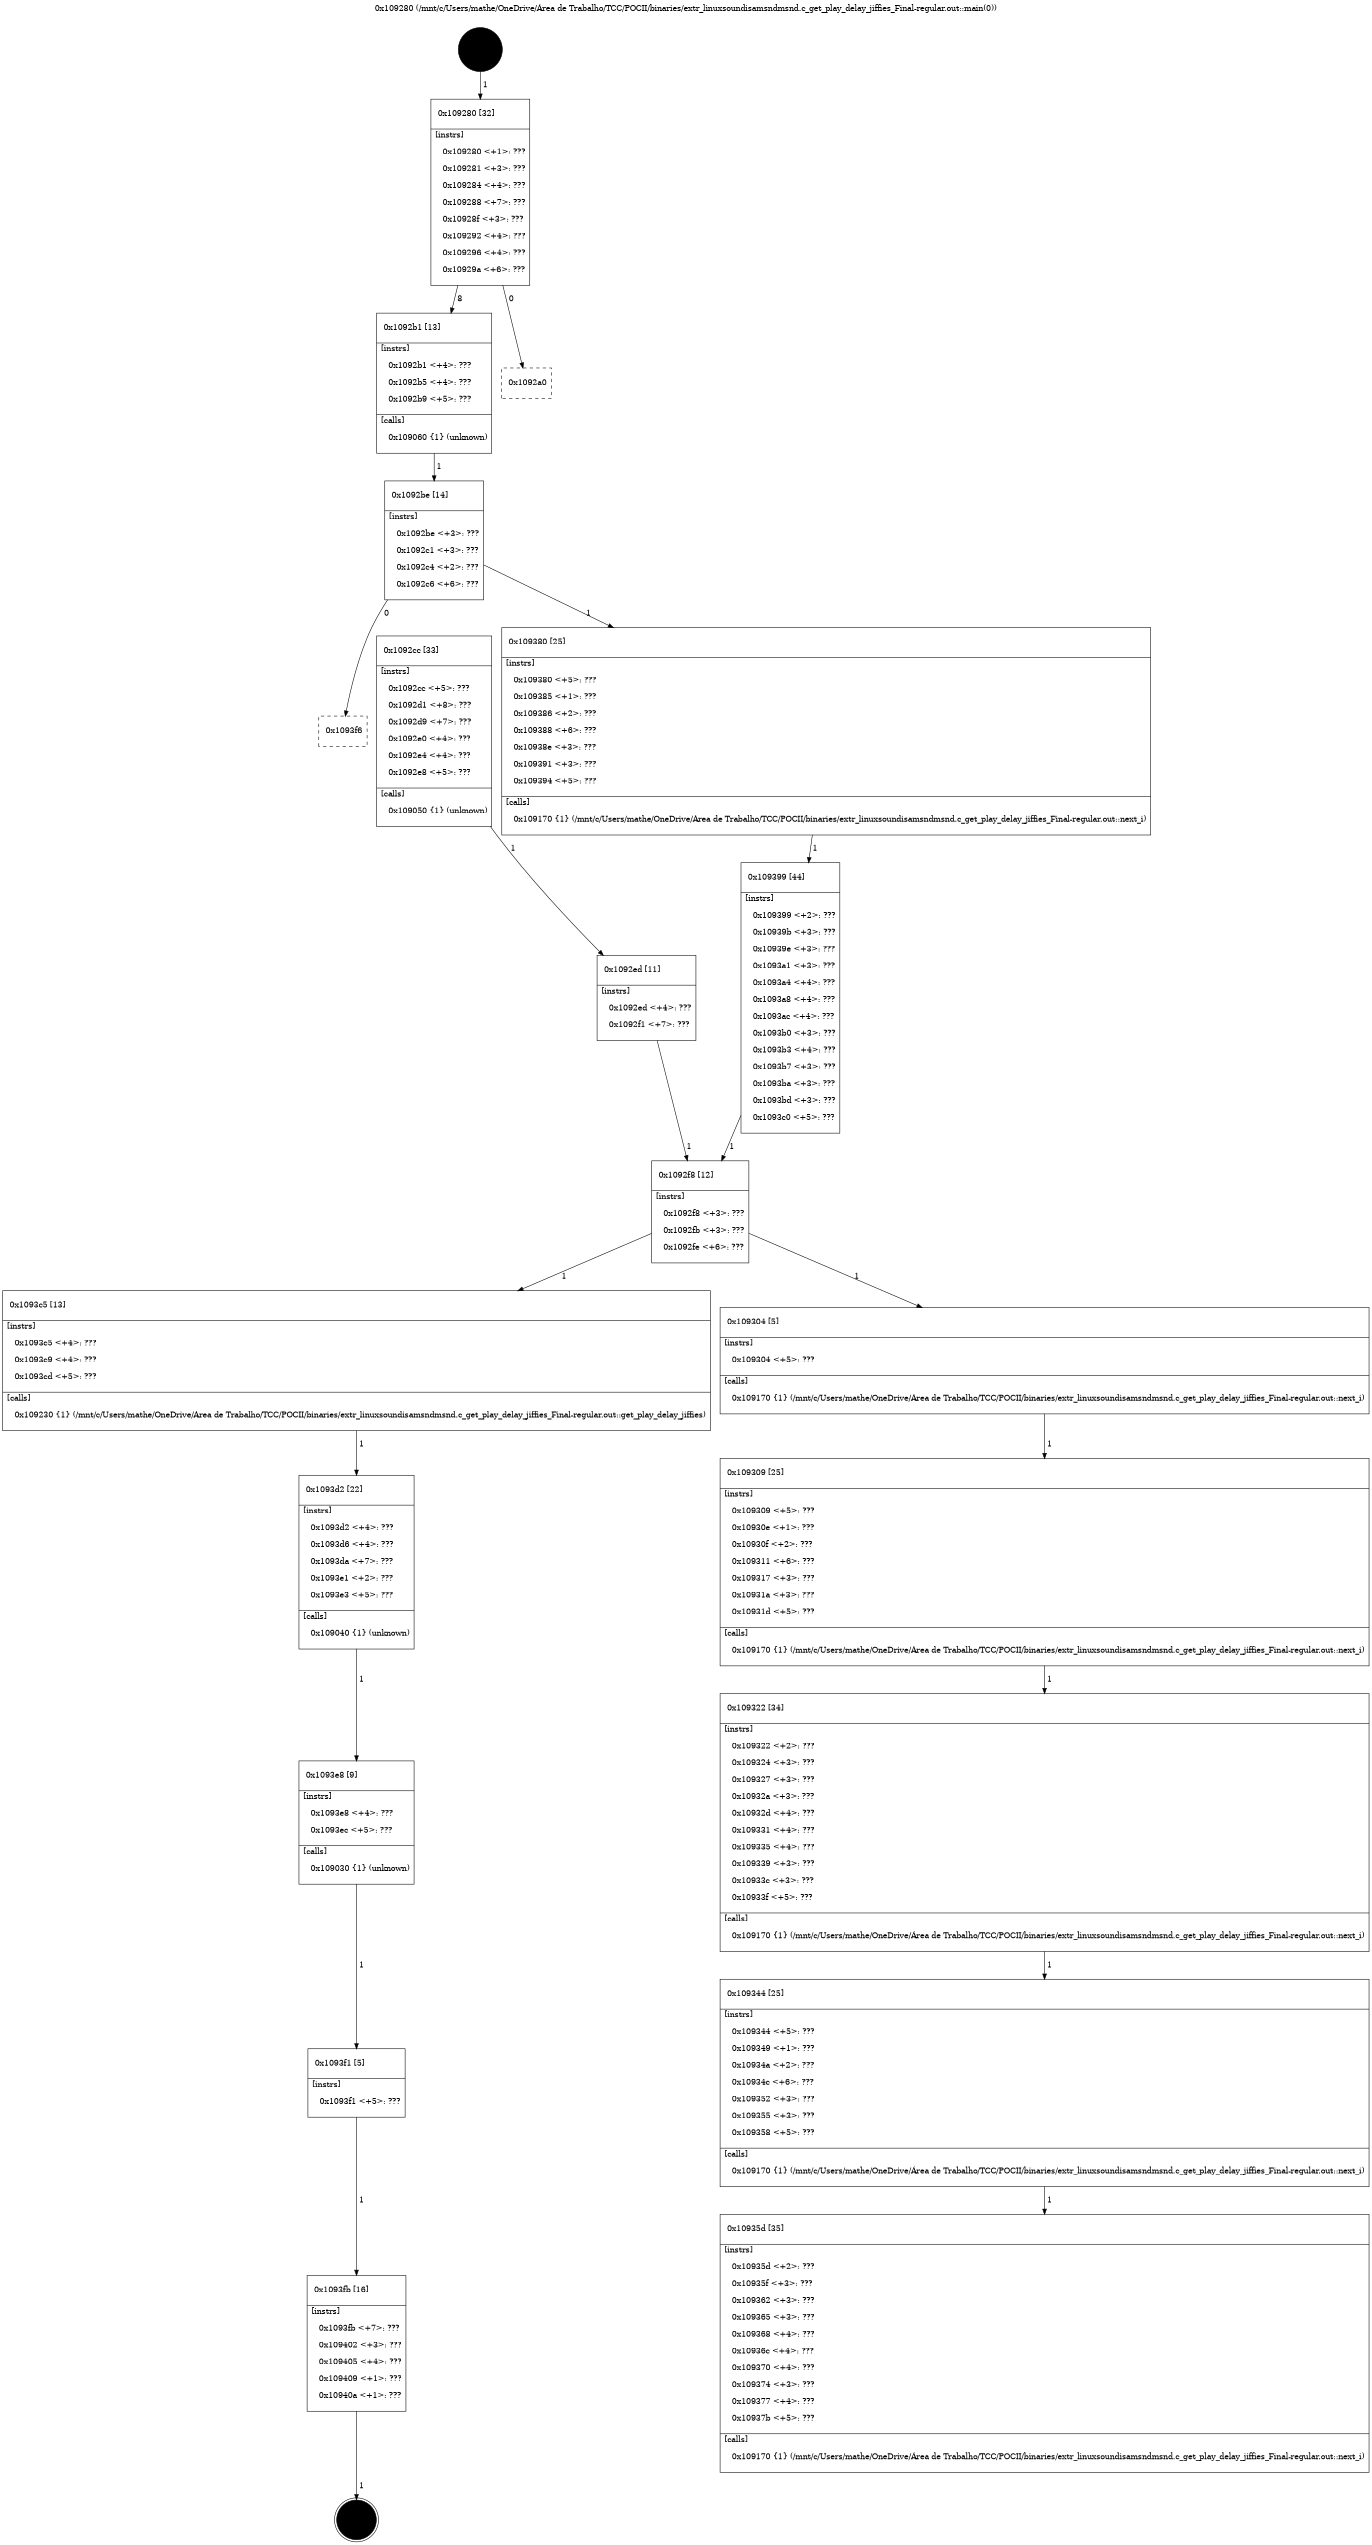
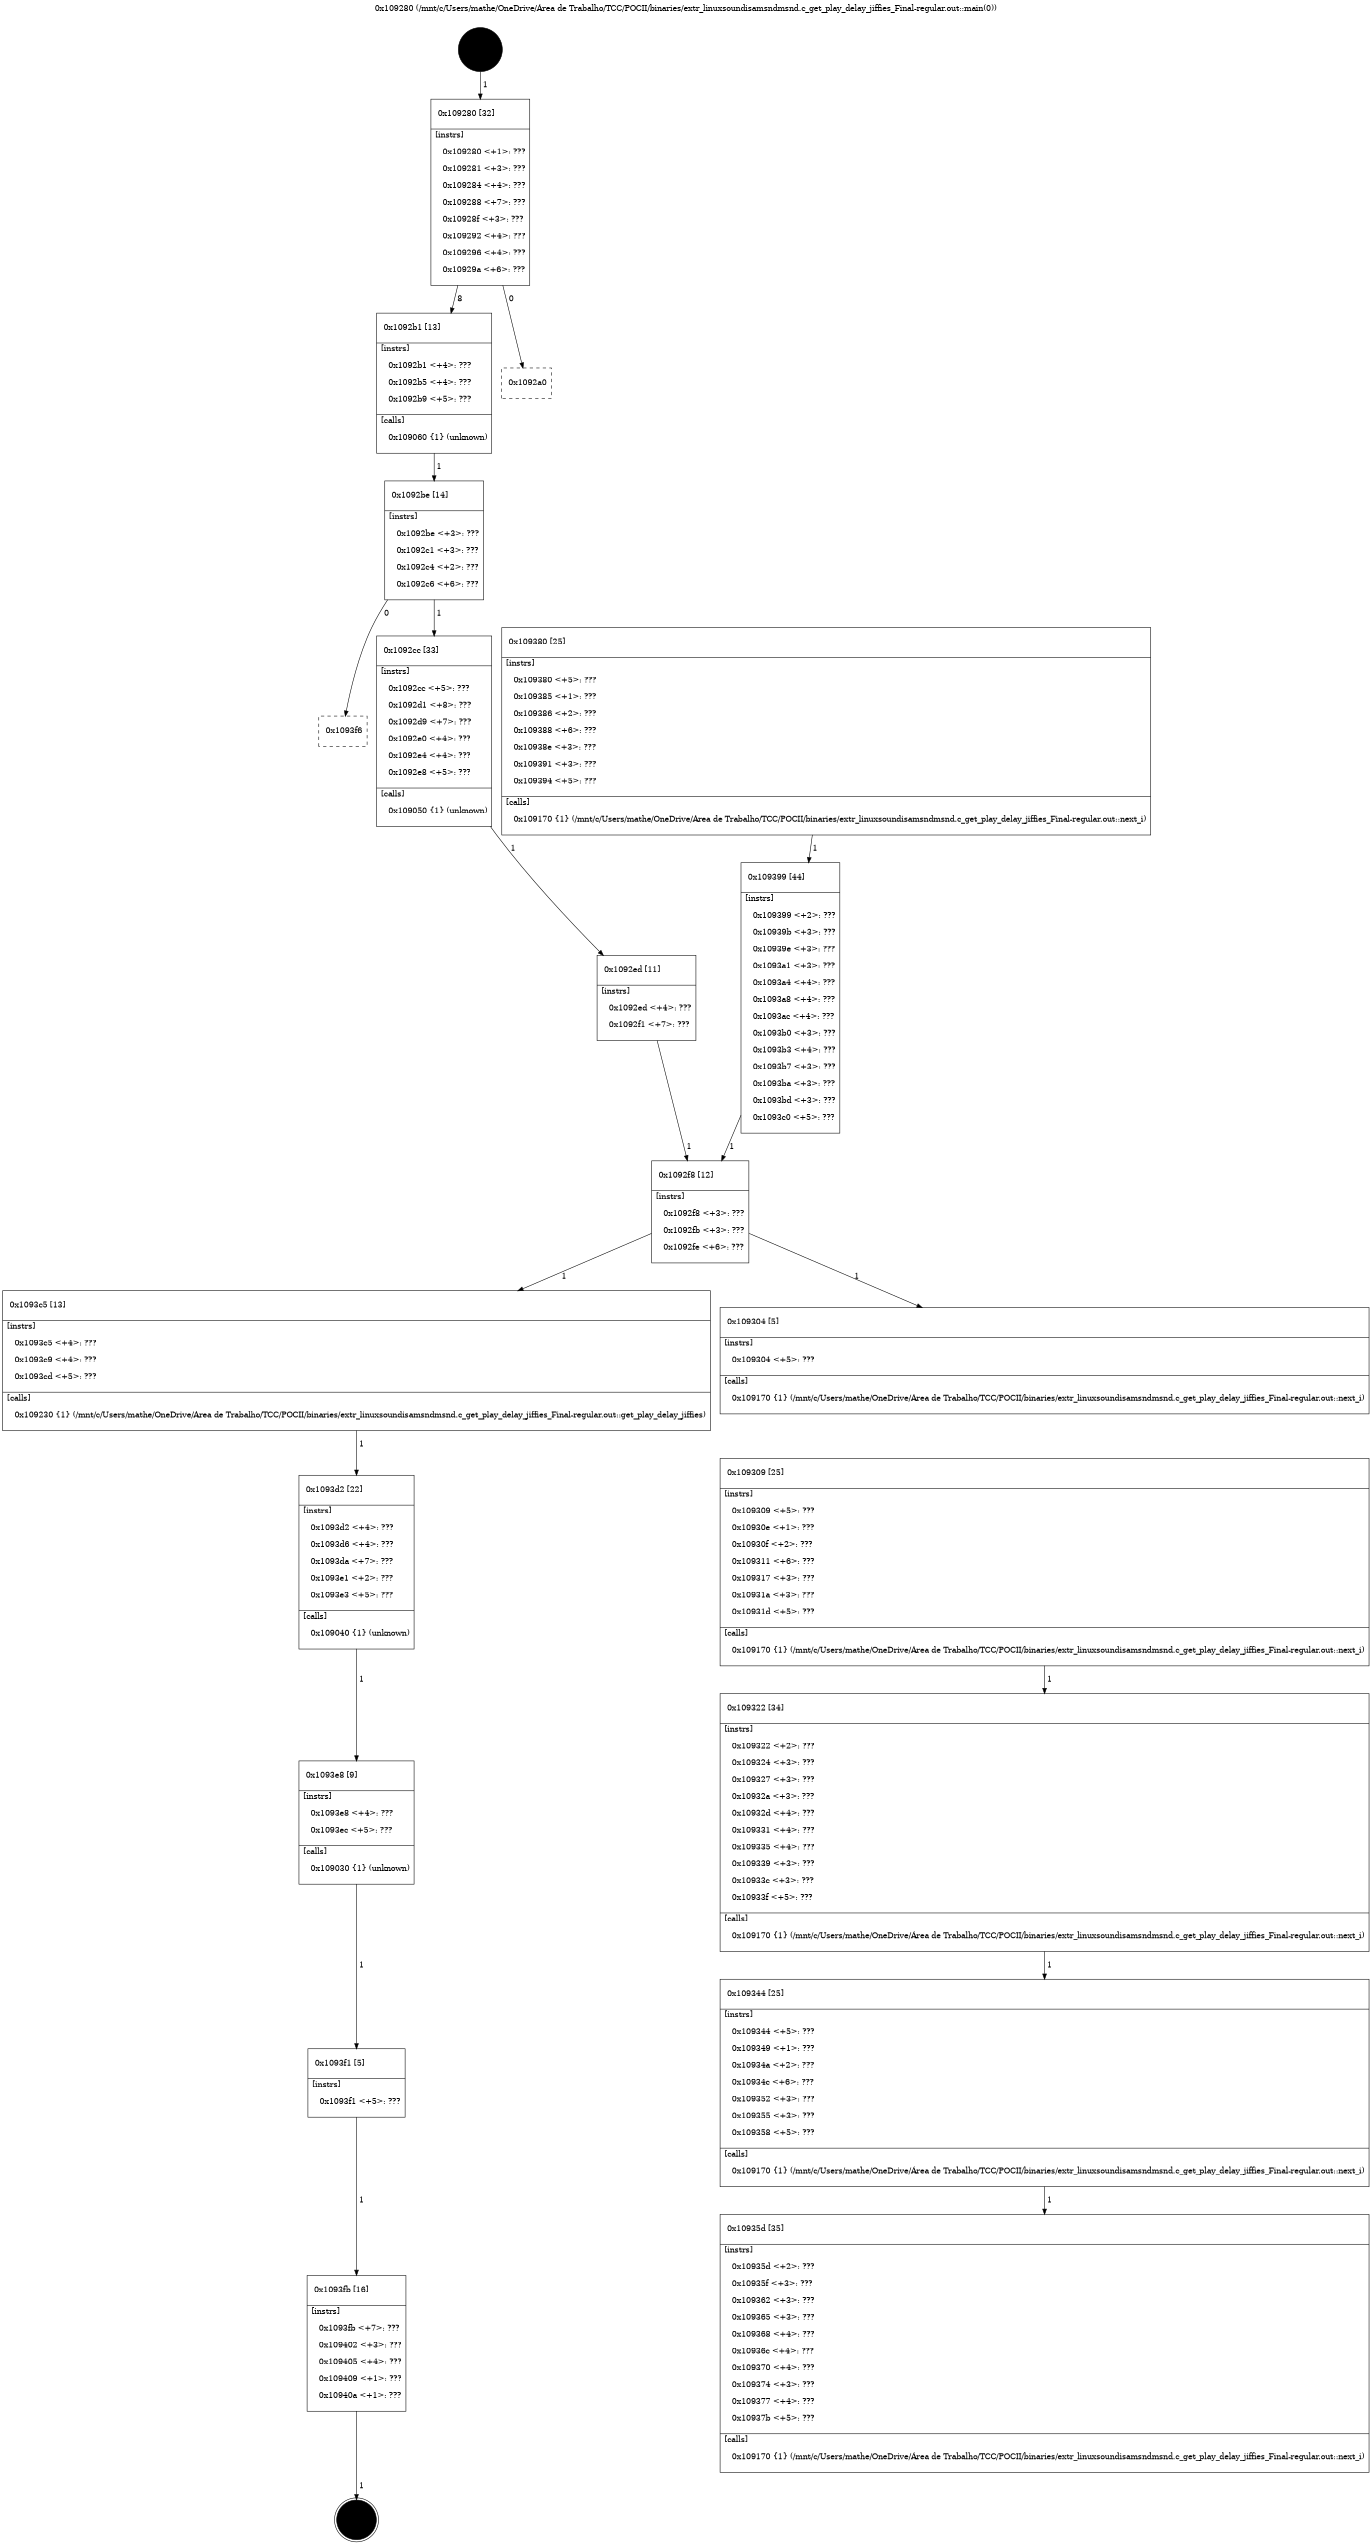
  digraph {
    label="0x109280 (/mnt/c/Users/mathe/OneDrive/Área de Trabalho/TCC/POCII/binaries/extr_linuxsoundisamsndmsnd.c_get_play_delay_jiffies_Final-regular.out::main(0))"
    labelloc=t
    node [shape=record]
    Entry [fillcolor=black height=0.3 shape=circle style=filled width=0.3]
    n2 [label="{\n     0x109280 [32]\l\n     | [instrs]\l\n     &nbsp;&nbsp;0x109280 \<+1\>: ???\l\n     &nbsp;&nbsp;0x109281 \<+3\>: ???\l\n     &nbsp;&nbsp;0x109284 \<+4\>: ???\l\n     &nbsp;&nbsp;0x109288 \<+7\>: ???\l\n     &nbsp;&nbsp;0x10928f \<+3\>: ???\l\n     &nbsp;&nbsp;0x109292 \<+4\>: ???\l\n     &nbsp;&nbsp;0x109296 \<+4\>: ???\l\n     &nbsp;&nbsp;0x10929a \<+6\>: ???\l\n  }"]
    n3 [label="{\n     0x1092b1 [13]\l\n     | [instrs]\l\n     &nbsp;&nbsp;0x1092b1 \<+4\>: ???\l\n     &nbsp;&nbsp;0x1092b5 \<+4\>: ???\l\n     &nbsp;&nbsp;0x1092b9 \<+5\>: ???\l\n     | [calls]\l\n     &nbsp;&nbsp;0x109060 \{1\} (unknown)\l\n  }"]
    n4 [label="{\n     0x1092a0\l\n  }" style=dashed]
    n5 [label="{\n     0x1092be [14]\l\n     | [instrs]\l\n     &nbsp;&nbsp;0x1092be \<+3\>: ???\l\n     &nbsp;&nbsp;0x1092c1 \<+3\>: ???\l\n     &nbsp;&nbsp;0x1092c4 \<+2\>: ???\l\n     &nbsp;&nbsp;0x1092c6 \<+6\>: ???\l\n  }"]
    n6 [label="{\n     0x1093f6\l\n  }" style=dashed]
    n7 [label="{\n     0x1092cc [33]\l\n     | [instrs]\l\n     &nbsp;&nbsp;0x1092cc \<+5\>: ???\l\n     &nbsp;&nbsp;0x1092d1 \<+8\>: ???\l\n     &nbsp;&nbsp;0x1092d9 \<+7\>: ???\l\n     &nbsp;&nbsp;0x1092e0 \<+4\>: ???\l\n     &nbsp;&nbsp;0x1092e4 \<+4\>: ???\l\n     &nbsp;&nbsp;0x1092e8 \<+5\>: ???\l\n     | [calls]\l\n     &nbsp;&nbsp;0x109050 \{1\} (unknown)\l\n  }"]
    n8 [label="{\n     0x1092ed [11]\l\n     | [instrs]\l\n     &nbsp;&nbsp;0x1092ed \<+4\>: ???\l\n     &nbsp;&nbsp;0x1092f1 \<+7\>: ???\l\n  }"]
    n9 [label="{\n     0x1092f8 [12]\l\n     | [instrs]\l\n     &nbsp;&nbsp;0x1092f8 \<+3\>: ???\l\n     &nbsp;&nbsp;0x1092fb \<+3\>: ???\l\n     &nbsp;&nbsp;0x1092fe \<+6\>: ???\l\n  }"]
    Exit [fillcolor=black height=0.3 peripheries=2 shape=circle style=filled width=0.3]
    n11 [label="{\n     0x1093c5 [13]\l\n     | [instrs]\l\n     &nbsp;&nbsp;0x1093c5 \<+4\>: ???\l\n     &nbsp;&nbsp;0x1093c9 \<+4\>: ???\l\n     &nbsp;&nbsp;0x1093cd \<+5\>: ???\l\n     | [calls]\l\n     &nbsp;&nbsp;0x109230 \{1\} (/mnt/c/Users/mathe/OneDrive/Área de Trabalho/TCC/POCII/binaries/extr_linuxsoundisamsndmsnd.c_get_play_delay_jiffies_Final-regular.out::get_play_delay_jiffies)\l\n  }"]
    n12 [label="{\n     0x109304 [5]\l\n     | [instrs]\l\n     &nbsp;&nbsp;0x109304 \<+5\>: ???\l\n     | [calls]\l\n     &nbsp;&nbsp;0x109170 \{1\} (/mnt/c/Users/mathe/OneDrive/Área de Trabalho/TCC/POCII/binaries/extr_linuxsoundisamsndmsnd.c_get_play_delay_jiffies_Final-regular.out::next_i)\l\n  }"]
    n13 [label="{\n     0x1093d2 [22]\l\n     | [instrs]\l\n     &nbsp;&nbsp;0x1093d2 \<+4\>: ???\l\n     &nbsp;&nbsp;0x1093d6 \<+4\>: ???\l\n     &nbsp;&nbsp;0x1093da \<+7\>: ???\l\n     &nbsp;&nbsp;0x1093e1 \<+2\>: ???\l\n     &nbsp;&nbsp;0x1093e3 \<+5\>: ???\l\n     | [calls]\l\n     &nbsp;&nbsp;0x109040 \{1\} (unknown)\l\n  }"]
    n14 [label="{\n     0x109309 [25]\l\n     | [instrs]\l\n     &nbsp;&nbsp;0x109309 \<+5\>: ???\l\n     &nbsp;&nbsp;0x10930e \<+1\>: ???\l\n     &nbsp;&nbsp;0x10930f \<+2\>: ???\l\n     &nbsp;&nbsp;0x109311 \<+6\>: ???\l\n     &nbsp;&nbsp;0x109317 \<+3\>: ???\l\n     &nbsp;&nbsp;0x10931a \<+3\>: ???\l\n     &nbsp;&nbsp;0x10931d \<+5\>: ???\l\n     | [calls]\l\n     &nbsp;&nbsp;0x109170 \{1\} (/mnt/c/Users/mathe/OneDrive/Área de Trabalho/TCC/POCII/binaries/extr_linuxsoundisamsndmsnd.c_get_play_delay_jiffies_Final-regular.out::next_i)\l\n  }"]
    n15 [label="{\n     0x1093e8 [9]\l\n     | [instrs]\l\n     &nbsp;&nbsp;0x1093e8 \<+4\>: ???\l\n     &nbsp;&nbsp;0x1093ec \<+5\>: ???\l\n     | [calls]\l\n     &nbsp;&nbsp;0x109030 \{1\} (unknown)\l\n  }"]
    n16 [label="{\n     0x109322 [34]\l\n     | [instrs]\l\n     &nbsp;&nbsp;0x109322 \<+2\>: ???\l\n     &nbsp;&nbsp;0x109324 \<+3\>: ???\l\n     &nbsp;&nbsp;0x109327 \<+3\>: ???\l\n     &nbsp;&nbsp;0x10932a \<+3\>: ???\l\n     &nbsp;&nbsp;0x10932d \<+4\>: ???\l\n     &nbsp;&nbsp;0x109331 \<+4\>: ???\l\n     &nbsp;&nbsp;0x109335 \<+4\>: ???\l\n     &nbsp;&nbsp;0x109339 \<+3\>: ???\l\n     &nbsp;&nbsp;0x10933c \<+3\>: ???\l\n     &nbsp;&nbsp;0x10933f \<+5\>: ???\l\n     | [calls]\l\n     &nbsp;&nbsp;0x109170 \{1\} (/mnt/c/Users/mathe/OneDrive/Área de Trabalho/TCC/POCII/binaries/extr_linuxsoundisamsndmsnd.c_get_play_delay_jiffies_Final-regular.out::next_i)\l\n  }"]
    n17 [label="{\n     0x109344 [25]\l\n     | [instrs]\l\n     &nbsp;&nbsp;0x109344 \<+5\>: ???\l\n     &nbsp;&nbsp;0x109349 \<+1\>: ???\l\n     &nbsp;&nbsp;0x10934a \<+2\>: ???\l\n     &nbsp;&nbsp;0x10934c \<+6\>: ???\l\n     &nbsp;&nbsp;0x109352 \<+3\>: ???\l\n     &nbsp;&nbsp;0x109355 \<+3\>: ???\l\n     &nbsp;&nbsp;0x109358 \<+5\>: ???\l\n     | [calls]\l\n     &nbsp;&nbsp;0x109170 \{1\} (/mnt/c/Users/mathe/OneDrive/Área de Trabalho/TCC/POCII/binaries/extr_linuxsoundisamsndmsnd.c_get_play_delay_jiffies_Final-regular.out::next_i)\l\n  }"]
    n18 [label="{\n     0x10935d [35]\l\n     | [instrs]\l\n     &nbsp;&nbsp;0x10935d \<+2\>: ???\l\n     &nbsp;&nbsp;0x10935f \<+3\>: ???\l\n     &nbsp;&nbsp;0x109362 \<+3\>: ???\l\n     &nbsp;&nbsp;0x109365 \<+3\>: ???\l\n     &nbsp;&nbsp;0x109368 \<+4\>: ???\l\n     &nbsp;&nbsp;0x10936c \<+4\>: ???\l\n     &nbsp;&nbsp;0x109370 \<+4\>: ???\l\n     &nbsp;&nbsp;0x109374 \<+3\>: ???\l\n     &nbsp;&nbsp;0x109377 \<+4\>: ???\l\n     &nbsp;&nbsp;0x10937b \<+5\>: ???\l\n     | [calls]\l\n     &nbsp;&nbsp;0x109170 \{1\} (/mnt/c/Users/mathe/OneDrive/Área de Trabalho/TCC/POCII/binaries/extr_linuxsoundisamsndmsnd.c_get_play_delay_jiffies_Final-regular.out::next_i)\l\n  }"]
    n19 [label="{\n     0x109380 [25]\l\n     | [instrs]\l\n     &nbsp;&nbsp;0x109380 \<+5\>: ???\l\n     &nbsp;&nbsp;0x109385 \<+1\>: ???\l\n     &nbsp;&nbsp;0x109386 \<+2\>: ???\l\n     &nbsp;&nbsp;0x109388 \<+6\>: ???\l\n     &nbsp;&nbsp;0x10938e \<+3\>: ???\l\n     &nbsp;&nbsp;0x109391 \<+3\>: ???\l\n     &nbsp;&nbsp;0x109394 \<+5\>: ???\l\n     | [calls]\l\n     &nbsp;&nbsp;0x109170 \{1\} (/mnt/c/Users/mathe/OneDrive/Área de Trabalho/TCC/POCII/binaries/extr_linuxsoundisamsndmsnd.c_get_play_delay_jiffies_Final-regular.out::next_i)\l\n  }"]
    n20 [label="{\n     0x109399 [44]\l\n     | [instrs]\l\n     &nbsp;&nbsp;0x109399 \<+2\>: ???\l\n     &nbsp;&nbsp;0x10939b \<+3\>: ???\l\n     &nbsp;&nbsp;0x10939e \<+3\>: ???\l\n     &nbsp;&nbsp;0x1093a1 \<+3\>: ???\l\n     &nbsp;&nbsp;0x1093a4 \<+4\>: ???\l\n     &nbsp;&nbsp;0x1093a8 \<+4\>: ???\l\n     &nbsp;&nbsp;0x1093ac \<+4\>: ???\l\n     &nbsp;&nbsp;0x1093b0 \<+3\>: ???\l\n     &nbsp;&nbsp;0x1093b3 \<+4\>: ???\l\n     &nbsp;&nbsp;0x1093b7 \<+3\>: ???\l\n     &nbsp;&nbsp;0x1093ba \<+3\>: ???\l\n     &nbsp;&nbsp;0x1093bd \<+3\>: ???\l\n     &nbsp;&nbsp;0x1093c0 \<+5\>: ???\l\n  }"]
    n21 [label="{\n     0x1093f1 [5]\l\n     | [instrs]\l\n     &nbsp;&nbsp;0x1093f1 \<+5\>: ???\l\n  }"]
    n22 [label="{\n     0x1093fb [16]\l\n     | [instrs]\l\n     &nbsp;&nbsp;0x1093fb \<+7\>: ???\l\n     &nbsp;&nbsp;0x109402 \<+3\>: ???\l\n     &nbsp;&nbsp;0x109405 \<+4\>: ???\l\n     &nbsp;&nbsp;0x109409 \<+1\>: ???\l\n     &nbsp;&nbsp;0x10940a \<+1\>: ???\l\n  }"]
    Entry -> n2 [label=" 1"]
    n2 -> n3 [label=" 8"]
    n2 -> n4 [label=" 0"]
    n3 -> n5 [label=" 1"]
    n5 -> n6 [label=" 0"]
-   n5 -> n19 [label=" 1"]
+   n5 -> n7 [label=" 1"]
    n7 -> n8 [label=" 1"]
    n8 -> n9 [label=" 1"]
    n9 -> n11 [label=" 1"]
    n9 -> n12 [label=" 1"]
    n11 -> n13 [label=" 1"]
-   n12 -> n14 [label=" 1"]
    n13 -> n15 [label=" 1"]
    n14 -> n16 [label=" 1"]
    n15 -> n21 [label=" 1"]
    n16 -> n17 [label=" 1"]
    n17 -> n18 [label=" 1"]
    n19 -> n20 [label=" 1"]
    n20 -> n9 [label=" 1"]
    n21 -> n22 [label=" 1"]
    n22 -> Exit [label=" 1"]
  }
